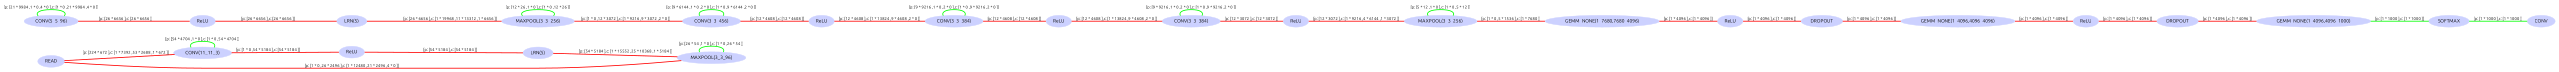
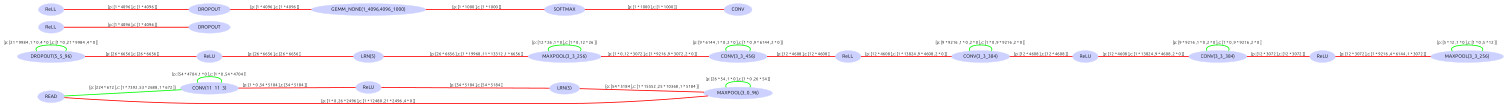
  digraph {
    fontname=Ubuntu
    nodesep=0.2
    rankdir=LR
    ranksep=0.3
    node [color="0.650 0.200 1.000" fontname=Ubuntu fontsize=12 style=filled]
    edge [arrowhead=none color=red fontname=Ubuntu fontsize=10 style=bold]
    n1 [height=0.4 label=READ width=0.4]
    n2 [height=0.4 label="CONV(11_11_3)" width=0.4]
    n3 [height=0.4 label=ReLU width=0.4]
    n4 [height=0.4 label="LRN(5)" width=0.4]
-   n5 [height=0.4 label="MAXPOOL(3_3_96)" width=0.4]
-   n6 [height=0.4 label="CONV(5_5_96)" width=0.4]
+   n5 [height=0.4 label="MAXPOOL(3_0_96)" width=0.4]
+   n6 [height=0.4 label="DROPOUT(5_5_96)" width=0.4]
    n7 [height=0.4 label=ReLU width=0.4]
    n8 [height=0.4 label="LRN(5)" width=0.4]
    n9 [height=0.4 label="MAXPOOL(3_3_256)" width=0.4]
    n10 [height=0.4 label="CONV(3_3_456)" width=0.4]
    n11 [height=0.4 label=ReLU width=0.4]
    n12 [height=0.4 label="CONV(3_3_384)" width=0.4]
    n13 [height=0.4 label=ReLU width=0.4]
    n14 [height=0.4 label="CONV(3_3_384)" width=0.4]
    n15 [height=0.4 label=ReLU width=0.4]
    n16 [height=0.4 label="MAXPOOL(3_3_256)" width=0.4]
-   n17 [height=0.4 label="GEMM_NONE(1_7680,7680_4096)" width=0.4]
    n18 [height=0.4 label=ReLU width=0.4]
    n19 [height=0.4 label=DROPOUT width=0.4]
-   n20 [height=0.4 label="GEMM_NONE(1_4096,4096_4096)" width=0.4]
    n21 [height=0.4 label=ReLU width=0.4]
    n22 [height=0.4 label=DROPOUT width=0.4]
    n23 [height=0.4 label="GEMM_NONE(1_4096,4096_1000)" width=0.4]
    n24 [height=0.4 label=SOFTMAX width=0.4]
    n25 [height=0.4 label=CONV width=0.4]
-   n1 -> n2 [label="[p: [224 * 672 ],c: [1 * 7392 ,53 * 2688 ,1 * 672 ]]"]
+   n1 -> n2 [color=green label="[p: [224 * 672 ],c: [1 * 7392 ,53 * 2688 ,1 * 672 ]]"]
    n2 -> n2 [color=green label="[p: [54 * 4704 ,1 * 0 ],c: [1 * 0 ,54 * 4704 ]]"]
    n2 -> n3 [label="[p: [1 * 0 ,54 * 5184 ],c: [54 * 5184 ]]"]
    n3 -> n4 [label="[p: [54 * 5184 ],c: [54 * 5184 ]]"]
    n4 -> n5 [label="[p: [54 * 5184 ],c: [1 * 15552 ,25 * 10368 ,1 * 5184 ]]"]
    n5 -> n1 [label="[p: [1 * 0 ,26 * 2496 ],c: [1 * 12480 ,21 * 2496 ,4 * 0 ]]"]
    n5 -> n5 [color=green label="[p: [26 * 54 ,1 * 0 ],c: [1 * 0 ,26 * 54 ]]"]
    n6 -> n6 [color=green label="[p: [21 * 9984 ,1 * 0 ,4 * 0 ],c: [1 * 0 ,21 * 9984 ,4 * 0 ]]"]
    n6 -> n7 [label="[p: [26 * 6656 ],c: [26 * 6656 ]]"]
    n7 -> n8 [label="[p: [26 * 6656 ],c: [26 * 6656 ]]"]
    n8 -> n9 [label="[p: [26 * 6656 ],c: [1 * 19968 ,11 * 13312 ,1 * 6656 ]]"]
    n9 -> n9 [color=green label="[p: [12 * 26 ,1 * 0 ],c: [1 * 0 ,12 * 26 ]]"]
    n9 -> n10 [label="[p: [1 * 0 ,12 * 3072 ],c: [1 * 9216 ,9 * 3072 ,2 * 0 ]]"]
    n10 -> n10 [color=green label="[p: [9 * 6144 ,1 * 0 ,2 * 0 ],c: [1 * 0 ,9 * 6144 ,2 * 0 ]]"]
    n10 -> n11 [label="[p: [12 * 4608 ],c: [12 * 4608 ]]"]
    n11 -> n12 [label="[p: [12 * 4608 ],c: [1 * 13824 ,9 * 4608 ,2 * 0 ]]"]
    n12 -> n12 [color=green label="[p: [9 * 9216 ,1 * 0 ,2 * 0 ],c: [1 * 0 ,9 * 9216 ,2 * 0 ]]"]
    n12 -> n13 [label="[p: [12 * 4608 ],c: [12 * 4608 ]]"]
    n13 -> n14 [label="[p: [12 * 4608 ],c: [1 * 13824 ,9 * 4608 ,2 * 0 ]]"]
    n14 -> n14 [color=green label="[p: [9 * 9216 ,1 * 0 ,2 * 0 ],c: [1 * 0 ,9 * 9216 ,2 * 0 ]]"]
    n14 -> n15 [label="[p: [12 * 3072 ],c: [12 * 3072 ]]"]
    n15 -> n16 [label="[p: [12 * 3072 ],c: [1 * 9216 ,4 * 6144 ,1 * 3072 ]]"]
    n16 -> n16 [color=green label="[p: [5 * 12 ,1 * 0 ],c: [1 * 0 ,5 * 12 ]]"]
-   n16 -> n17 [label="[p: [1 * 0 ,5 * 1536 ],c: [1 * 7680 ]]"]
-   n17 -> n18 [label="[p: [1 * 4096 ],c: [1 * 4096 ]]"]
    n18 -> n19 [label="[p: [1 * 4096 ],c: [1 * 4096 ]]"]
-   n19 -> n20 [label="[p: [1 * 4096 ],c: [1 * 4096 ]]"]
-   n20 -> n21 [label="[p: [1 * 4096 ],c: [1 * 4096 ]]"]
    n21 -> n22 [label="[p: [1 * 4096 ],c: [1 * 4096 ]]"]
    n22 -> n23 [label="[p: [1 * 4096 ],c: [1 * 4096 ]]"]
-   n23 -> n24 [color=green label="[p: [1 * 1000 ],c: [1 * 1000 ]]"]
-   n24 -> n25 [color=green label="[p: [1 * 1000 ],c: [1 * 1000 ]]"]
+   n23 -> n24 [label="[p: [1 * 1000 ],c: [1 * 1000 ]]"]
+   n24 -> n25 [label="[p: [1 * 1000 ],c: [1 * 1000 ]]"]
  }
